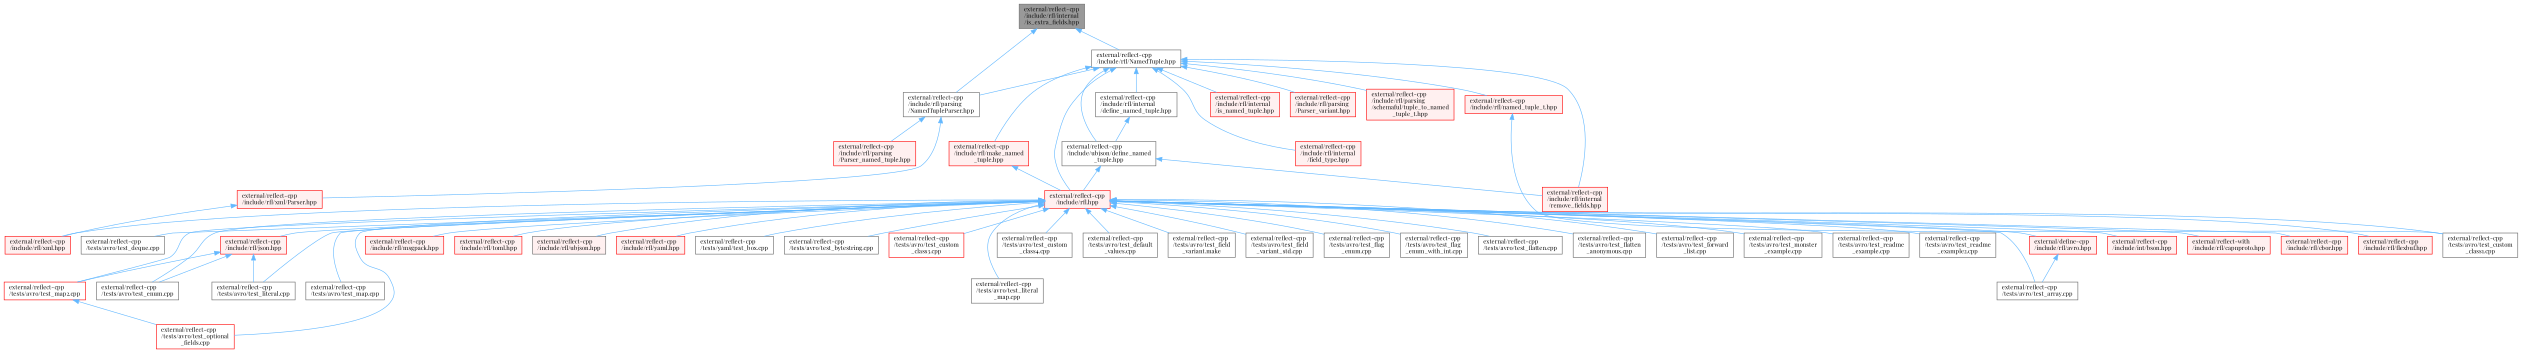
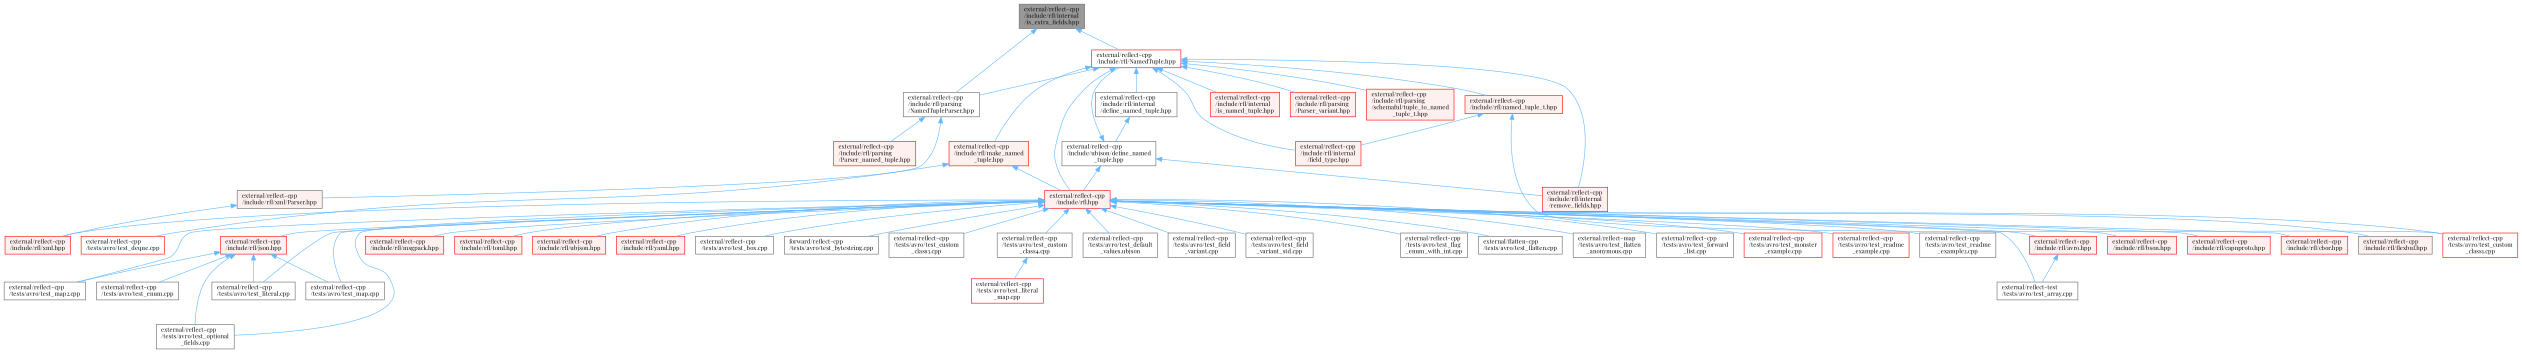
  digraph {
    fontname="Playfair Display"
    node [color=grey40 fillcolor=white fontname="Playfair Display" fontsize=10 shape=box style=filled]
    edge [color=steelblue1 dir=back fontname="Playfair Display" fontsize=10 labelfontname=Helvetica labelfontsize=10 style=solid]
    n1 [color=gray40 fillcolor=grey60 fontcolor=black height=0.2 label="external/reflect-cpp\l/include/rfl/internal\l/is_extra_fields.hpp" width=0.4]
-   n2 [height=0.2 label="external/reflect-cpp\l/include/rfl/NamedTuple.hpp" width=0.4]
+   n2 [color=red height=0.2 label="external/reflect-cpp\l/include/rfl/NamedTuple.hpp" width=0.4]
    n3 [height=0.2 label="external/reflect-cpp\l/include/rfl/parsing\l/NamedTupleParser.hpp" width=0.4]
    n4 [color=red fillcolor="#FFF0F0" height=0.2 label="external/reflect-cpp\l/include/rfl.hpp" width=0.4]
    n5 [height=0.2 label="external/reflect-cpp\l/include/ubjson/define_named\l_tuple.hpp" width=0.4]
    n6 [color=red fillcolor="#FFF0F0" height=0.2 label="external/reflect-cpp\l/include/rfl/internal\l/remove_fields.hpp" width=0.4]
    n7 [height=0.2 label="external/reflect-cpp\l/include/rfl/internal\l/define_named_tuple.hpp" width=0.4]
    n8 [color=red fillcolor="#FFF0F0" height=0.2 label="external/reflect-cpp\l/include/rfl/internal\l/field_type.hpp" width=0.4]
    n9 [color=red fillcolor="#FFF0F0" height=0.2 label="external/reflect-cpp\l/include/rfl/internal\l/is_named_tuple.hpp" width=0.4]
    n10 [color=red fillcolor="#FFF0F0" height=0.2 label="external/reflect-cpp\l/include/rfl/make_named\l_tuple.hpp" width=0.4]
    n11 [color=red fillcolor="#FFF0F0" height=0.2 label="external/reflect-cpp\l/include/rfl/named_tuple_t.hpp" width=0.4]
    n12 [color=red fillcolor="#FFF0F0" height=0.2 label="external/reflect-cpp\l/include/rfl/parsing\l/Parser_variant.hpp" width=0.4]
    n13 [color=red fillcolor="#FFF0F0" height=0.2 label="external/reflect-cpp\l/include/rfl/parsing\l/schemaful/tuple_to_named\l_tuple_t.hpp" width=0.4]
    n14 [color=red fillcolor="#FFF0F0" height=0.2 label="external/reflect-cpp\l/include/rfl/parsing\l/Parser_named_tuple.hpp" width=0.4]
-   n15 [color=red fillcolor="#FFF0F0" height=0.2 label="external/reflect-cpp\l/include/rfl/xml/Parser.hpp" width=0.4]
-   n16 [color=red fillcolor="#FFF0F0" height=0.2 label="external/define-cpp\l/include/rfl/avro.hpp" width=0.4]
-   n17 [height=0.2 label="external/reflect-cpp\l/tests/avro/test_array.cpp" width=0.4]
-   n18 [color=red fillcolor="#FFF0F0" height=0.2 label="external/reflect-cpp\l/include/int/bson.hpp" width=0.4]
-   n19 [color=red fillcolor="#FFF0F0" height=0.2 label="external/reflect-with\l/include/rfl/capnproto.hpp" width=0.4]
+   n15 [fillcolor="#FFF0F0" height=0.2 label="external/reflect-cpp\l/include/rfl/xml/Parser.hpp" width=0.4]
+   n16 [color=red fillcolor="#FFF0F0" height=0.2 label="external/reflect-cpp\l/include/rfl/avro.hpp" width=0.4]
+   n17 [height=0.2 label="external/reflect-test\l/tests/avro/test_array.cpp" width=0.4]
+   n18 [color=red fillcolor="#FFF0F0" height=0.2 label="external/reflect-cpp\l/include/rfl/bson.hpp" width=0.4]
+   n19 [color=red fillcolor="#FFF0F0" height=0.2 label="external/reflect-cpp\l/include/rfl/capnproto.hpp" width=0.4]
    n20 [color=red fillcolor="#FFF0F0" height=0.2 label="external/reflect-cpp\l/include/rfl/cbor.hpp" width=0.4]
-   n21 [color=red fillcolor="#FFF0F0" height=0.2 label="external/reflect-cpp\l/include/rfl/flexbuf.hpp" width=0.4]
+   n21 [fillcolor="#FFF0F0" height=0.2 label="external/reflect-cpp\l/include/rfl/flexbuf.hpp" width=0.4]
    n22 [color=red fillcolor="#FFF0F0" height=0.2 label="external/reflect-cpp\l/include/rfl/json.hpp" width=0.4]
    n23 [height=0.2 label="external/reflect-cpp\l/tests/avro/test_enum.cpp" width=0.4]
    n24 [height=0.2 label="external/reflect-cpp\l/tests/avro/test_literal.cpp" width=0.4]
    n25 [height=0.2 label="external/reflect-cpp\l/tests/avro/test_map.cpp" width=0.4]
-   n26 [color=red height=0.2 label="external/reflect-cpp\l/tests/avro/test_map2.cpp" width=0.4]
-   n27 [color=red height=0.2 label="external/reflect-cpp\l/tests/avro/test_optional\l_fields.cpp" width=0.4]
+   n26 [height=0.2 label="external/reflect-cpp\l/tests/avro/test_map2.cpp" width=0.4]
+   n27 [height=0.2 label="external/reflect-cpp\l/tests/avro/test_optional\l_fields.cpp" width=0.4]
    n28 [color=red fillcolor="#FFF0F0" height=0.2 label="external/reflect-cpp\l/include/rfl/msgpack.hpp" width=0.4]
    n29 [color=red fillcolor="#FFF0F0" height=0.2 label="external/reflect-cpp\l/include/rfl/toml.hpp" width=0.4]
-   n30 [fillcolor="#FFF0F0" height=0.2 label="external/reflect-cpp\l/include/rfl/ubjson.hpp" width=0.4]
+   n30 [color=red fillcolor="#FFF0F0" height=0.2 label="external/reflect-cpp\l/include/rfl/ubjson.hpp" width=0.4]
    n31 [color=red fillcolor="#FFF0F0" height=0.2 label="external/reflect-cpp\l/include/rfl/xml.hpp" width=0.4]
    n32 [color=red fillcolor="#FFF0F0" height=0.2 label="external/reflect-cpp\l/include/rfl/yaml.hpp" width=0.4]
-   n33 [height=0.2 label="external/reflect-cpp\l/tests/yaml/test_box.cpp" width=0.4]
-   n34 [height=0.2 label="external/reflect-cpp\l/tests/avro/test_bytestring.cpp" width=0.4]
-   n35 [height=0.2 label="external/reflect-cpp\l/tests/avro/test_custom\l_class1.cpp" width=0.4]
-   n36 [color=red height=0.2 label="external/reflect-cpp\l/tests/avro/test_custom\l_class3.cpp" width=0.4]
+   n33 [height=0.2 label="external/reflect-cpp\l/tests/avro/test_box.cpp" width=0.4]
+   n34 [height=0.2 label="forward/reflect-cpp\l/tests/avro/test_bytestring.cpp" width=0.4]
+   n35 [color=red height=0.2 label="external/reflect-cpp\l/tests/avro/test_custom\l_class1.cpp" width=0.4]
+   n36 [height=0.2 label="external/reflect-cpp\l/tests/avro/test_custom\l_class3.cpp" width=0.4]
    n37 [height=0.2 label="external/reflect-cpp\l/tests/avro/test_custom\l_class4.cpp" width=0.4]
-   n38 [height=0.2 label="external/reflect-cpp\l/tests/avro/test_default\l_values.cpp" width=0.4]
-   n39 [height=0.2 label="external/reflect-cpp\l/tests/avro/test_deque.cpp" width=0.4]
-   n40 [height=0.2 label="external/reflect-cpp\l/tests/avro/test_field\l_variant.make" width=0.4]
+   n38 [height=0.2 label="external/reflect-cpp\l/tests/avro/test_default\l_values.ubjson" width=0.4]
+   n39 [color=red height=0.2 label="external/reflect-cpp\l/tests/avro/test_deque.cpp" width=0.4]
+   n40 [height=0.2 label="external/reflect-cpp\l/tests/avro/test_field\l_variant.cpp" width=0.4]
    n41 [height=0.2 label="external/reflect-cpp\l/tests/avro/test_field\l_variant_std.cpp" width=0.4]
-   n42 [height=0.2 label="external/reflect-cpp\l/tests/avro/test_flag\l_enum.cpp" width=0.4]
    n43 [height=0.2 label="external/reflect-cpp\l/tests/avro/test_flag\l_enum_with_int.cpp" width=0.4]
-   n44 [height=0.2 label="external/reflect-cpp\l/tests/avro/test_flatten.cpp" width=0.4]
-   n45 [height=0.2 label="external/reflect-cpp\l/tests/avro/test_flatten\l_anonymous.cpp" width=0.4]
+   n44 [height=0.2 label="external/flatten-cpp\l/tests/avro/test_flatten.cpp" width=0.4]
+   n45 [height=0.2 label="external/reflect-map\l/tests/avro/test_flatten\l_anonymous.cpp" width=0.4]
    n46 [height=0.2 label="external/reflect-cpp\l/tests/avro/test_forward\l_list.cpp" width=0.4]
-   n47 [height=0.2 label="external/reflect-cpp\l/tests/avro/test_literal\l_map.cpp" width=0.4]
-   n48 [height=0.2 label="external/reflect-cpp\l/tests/avro/test_monster\l_example.cpp" width=0.4]
-   n49 [height=0.2 label="external/reflect-cpp\l/tests/avro/test_readme\l_example.cpp" width=0.4]
+   n47 [color=red height=0.2 label="external/reflect-cpp\l/tests/avro/test_literal\l_map.cpp" width=0.4]
+   n48 [color=red height=0.2 label="external/reflect-cpp\l/tests/avro/test_monster\l_example.cpp" width=0.4]
+   n49 [color=red height=0.2 label="external/reflect-cpp\l/tests/avro/test_readme\l_example.cpp" width=0.4]
    n50 [height=0.2 label="external/reflect-cpp\l/tests/avro/test_readme\l_example2.cpp" width=0.4]
    n1 -> n2
    n1 -> n3
    n2 -> n3
    n2 -> n4
-   n2 -> n5
+   n5 -> n2
    n2 -> n6
    n2 -> n7
    n2 -> n8
    n2 -> n9
    n2 -> n10
    n2 -> n11
    n2 -> n12
    n2 -> n13
    n3 -> n14
    n3 -> n15
    n4 -> n16
    n4 -> n17
    n4 -> n18
    n4 -> n19
    n4 -> n20
    n4 -> n21
    n4 -> n22
-   n4 -> n23
    n4 -> n24
    n4 -> n25
    n4 -> n26
    n4 -> n27
    n4 -> n28
    n4 -> n29
    n4 -> n30
    n4 -> n31
    n4 -> n32
    n4 -> n33
    n4 -> n34
    n4 -> n35
    n4 -> n36
    n4 -> n37
    n4 -> n38
-   n4 -> n39
+   n10 -> n39
    n4 -> n40
    n4 -> n41
-   n4 -> n42
    n4 -> n43
    n4 -> n44
    n4 -> n45
    n4 -> n46
-   n4 -> n47
+   n37 -> n47
    n4 -> n48
    n4 -> n49
    n4 -> n50
    n5 -> n4
    n5 -> n6
    n7 -> n5
    n10 -> n4
+   n11 -> n8
    n11 -> n35
    n15 -> n31
    n16 -> n17
    n22 -> n23
    n22 -> n24
+   n22 -> n25
    n22 -> n26
-   n26 -> n27
+   n22 -> n27
  }
